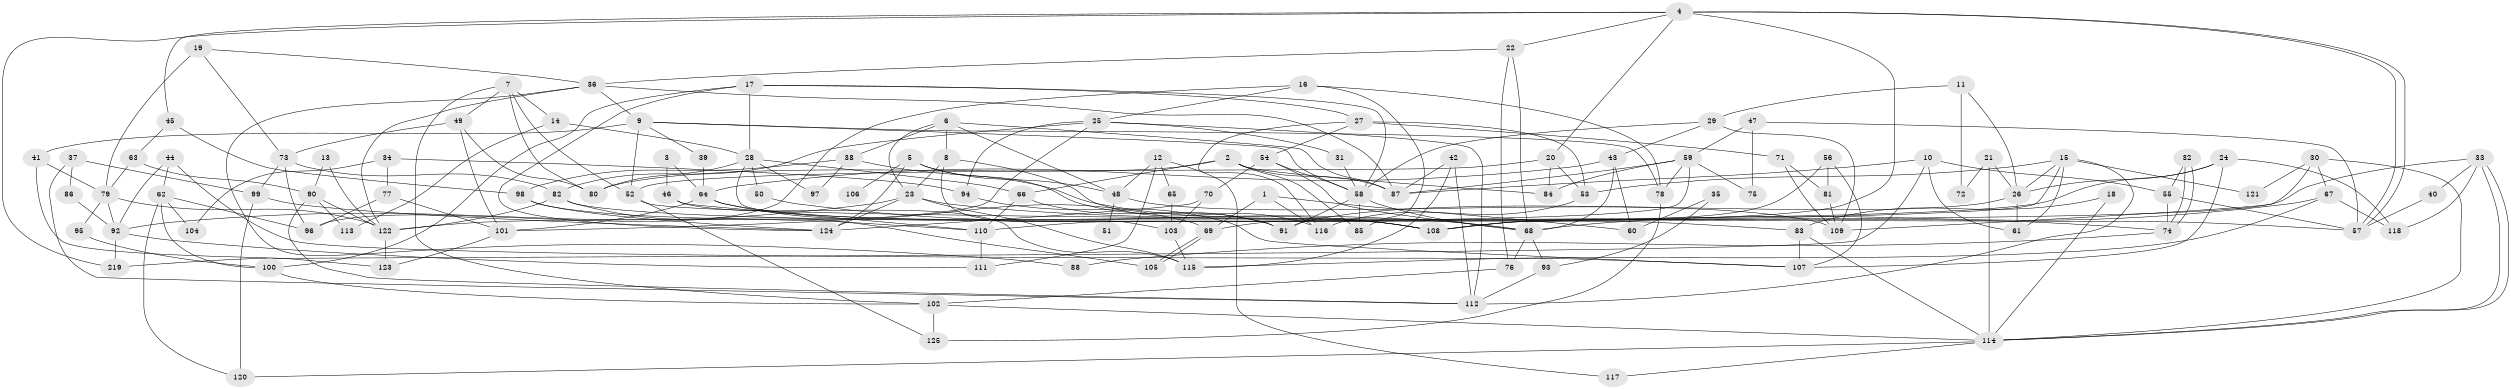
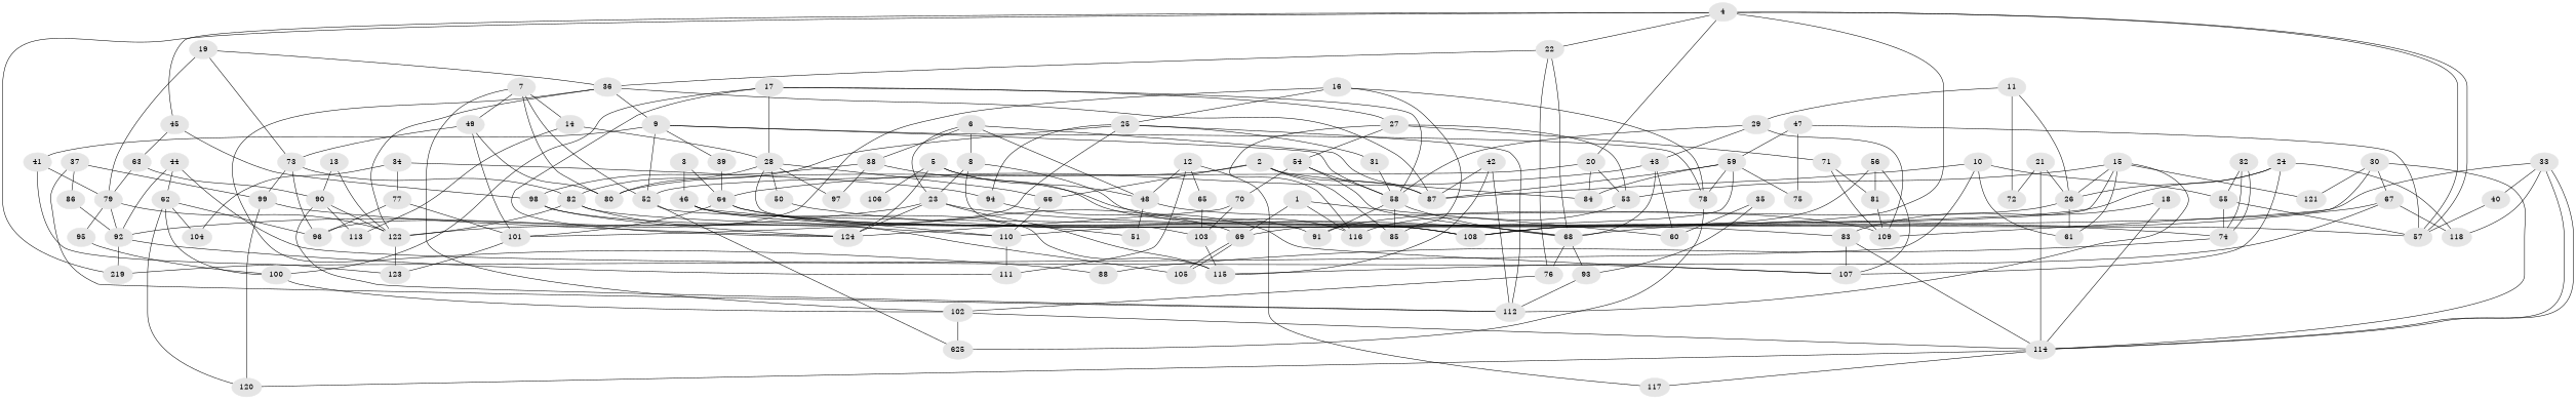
  graph {
    node [color=gray90 style=filled]
    1
    60
    69
    116
    105
    2
    66
    80
    84
    85
    87
    91
    110
    3
    46
    64
    115
    51
    108
    101
    4
    20
    22
    45
    57
    n26 [label=219]
    52
    53
    36
    68
    76
    98
    63
    5
    48
    106
    124
    109
    6
    8
    23
    38
    103
    74
    92
    97
    7
    14
    49
    102
    28
    113
    73
-   125
+   125 [label=625]
    114
    9
    39
    41
    58
    78
    79
    123
    10
    55
    61
    11
    26
    29
    72
    43
    12
    65
    111
    117
    13
    90
    122
    112
    50
    15
    121
    16
    25
    96
    31
    82
    94
    17
    27
    100
    54
    71
    18
    83
    107
    120
    19
    88
    99
    95
    21
    93
    24
    118
    70
    81
    30
    67
    32
    33
    40
    34
    77
    104
    35
    37
    86
    42
    44
    62
    47
    59
    75
    56
    1 -- 60
    1 -- 69
    1 -- 116
    69 -- 105
    69 -- 105
    2 -- 66
    2 -- 80
    2 -- 84
    2 -- 85
    2 -- 87
-   66 -- 91
    66 -- 110
    110 -- 111
    3 -- 46
    3 -- 64
    46 -- 110
    46 -- 115
+   46 -- 51
    64 -- 69
    64 -- 108
    64 -- 101
    101 -- 123
    4 -- 69
    4 -- 20
    4 -- 22
    4 -- 45
    4 -- 57
    4 -- 57
    4 -- n26
    20 -- 84
    20 -- 52
    20 -- 53
    22 -- 36
    22 -- 68
    22 -- 76
    45 -- 98
    45 -- 63
    52 -- 57
    52 -- 125
    53 -- 116
    36 -- 87
    36 -- 9
    36 -- 122
    36 -- 88
    68 -- 76
    68 -- 93
    76 -- 102
    98 -- 110
    98 -- 124
    63 -- 79
    63 -- 90
    5 -- 91
    5 -- 48
    5 -- 106
    5 -- 124
    48 -- 51
    48 -- 109
    6 -- 87
    6 -- 48
    6 -- 8
    6 -- 23
    6 -- 38
    8 -- 116
    8 -- 23
    8 -- 103
    23 -- 115
    23 -- 124
    23 -- 74
    23 -- 92
    38 -- 108
    38 -- 98
    38 -- 97
    103 -- 115
    74 -- 88
    92 -- n26
    92 -- 111
    7 -- 80
    7 -- 52
    7 -- 14
    7 -- 49
    7 -- 102
    14 -- 28
    14 -- 113
    49 -- 80
    49 -- 101
    49 -- 73
    102 -- 125
    102 -- 114
    28 -- 66
    28 -- 80
    28 -- 108
    28 -- 97
    28 -- 50
    73 -- 96
    73 -- 82
    73 -- 99
    114 -- 117
    114 -- 120
    9 -- 52
    9 -- 39
    9 -- 41
    9 -- 58
    9 -- 78
    39 -- 64
    41 -- 79
    41 -- 123
    58 -- 85
    58 -- 91
    58 -- 68
    78 -- 125
    79 -- 92
    79 -- 122
    79 -- 95
    10 -- 87
    10 -- n26
    10 -- 55
    10 -- 61
    55 -- 57
    55 -- 74
    11 -- 26
    11 -- 29
    11 -- 72
    26 -- 91
    26 -- 61
    29 -- 109
    29 -- 58
    29 -- 43
    43 -- 60
    43 -- 64
    43 -- 68
    12 -- 48
    12 -- 65
    12 -- 111
    12 -- 117
    65 -- 103
    13 -- 90
    13 -- 122
    90 -- 113
    90 -- 122
    90 -- 112
    122 -- 123
    50 -- 68
    15 -- 108
    15 -- 53
    15 -- 61
    15 -- 26
    15 -- 112
    15 -- 121
    16 -- 85
    16 -- 78
    16 -- 25
    16 -- 96
    25 -- 101
    25 -- 112
    25 -- 31
    25 -- 82
    25 -- 94
    31 -- 58
    82 -- 105
    82 -- 122
    82 -- 83
    94 -- 107
    17 -- 124
    17 -- 28
    17 -- 58
    17 -- 27
    17 -- 100
    27 -- 116
    27 -- 53
    27 -- 54
    27 -- 71
    100 -- 102
    54 -- 68
    54 -- 58
    54 -- 70
    71 -- 109
    71 -- 81
    18 -- 114
    18 -- 83
    83 -- 114
    83 -- 107
    19 -- 36
    19 -- 73
    19 -- 79
    99 -- 124
    99 -- 120
    95 -- 100
    21 -- 114
    21 -- 26
    21 -- 72
    93 -- 112
    24 -- 26
    24 -- 122
    24 -- 107
    24 -- 118
    70 -- 124
    70 -- 103
    81 -- 109
    30 -- 109
    30 -- 114
    30 -- 121
    30 -- 67
    67 -- 115
    67 -- 68
    67 -- 118
    32 -- 74
    32 -- 74
    32 -- 55
    33 -- 108
    33 -- 114
    33 -- 114
    33 -- 118
    33 -- 40
    40 -- 57
    34 -- 94
    34 -- 77
    34 -- 104
    77 -- 101
    77 -- 96
    35 -- 60
    35 -- 93
    37 -- 112
    37 -- 99
    37 -- 86
    86 -- 92
    42 -- 87
    42 -- 115
    42 -- 112
    44 -- 92
    44 -- 107
    44 -- 62
    62 -- 96
    62 -- 100
    62 -- 120
    62 -- 104
    47 -- 57
    47 -- 59
    47 -- 75
    59 -- 84
    59 -- 87
    59 -- 110
    59 -- 78
    59 -- 75
    56 -- 108
    56 -- 107
    56 -- 81
  }
